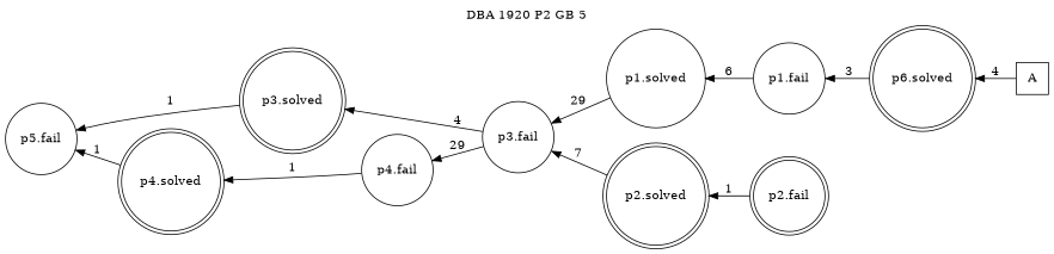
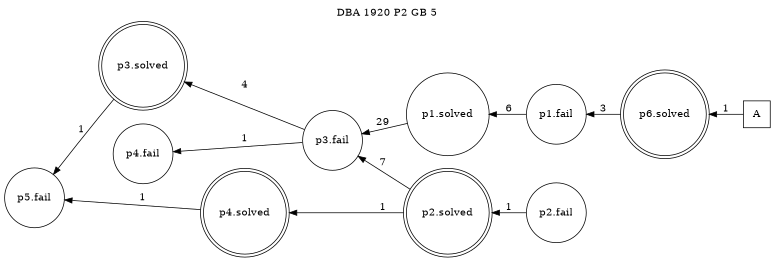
  digraph {
    label=" DBA 1920 P2 GB 5 "
    labelloc=tl
    rankdir=RL
    node [shape=circle]
    n1 [label=A shape=square]
    n2 [label="p6.solved" shape=doublecircle]
    n3 [label="p1.fail"]
    n4 [label="p1.solved"]
    n5 [label="p3.fail"]
-   n6 [label="p2.fail" shape=doublecircle]
+   n6 [label="p2.fail"]
    n7 [label="p2.solved" shape=doublecircle]
    n8 [label="p3.solved" shape=doublecircle]
    n9 [label="p4.fail"]
    n10 [label="p5.fail"]
    n11 [label="p4.solved" shape=doublecircle]
-   n1 -> n2 [label=4]
+   n1 -> n2 [label=1]
    n2 -> n3 [label=3]
    n3 -> n4 [label=6]
    n4 -> n5 [label=29]
    n5 -> n8 [label=4]
-   n5 -> n9 [label=29]
+   n5 -> n9 [label=1]
    n6 -> n7 [label=1]
    n7 -> n5 [label=7]
    n8 -> n10 [label=1]
-   n9 -> n11 [label=1]
+   n7 -> n11 [label=1]
    n11 -> n10 [label=1]
  }
